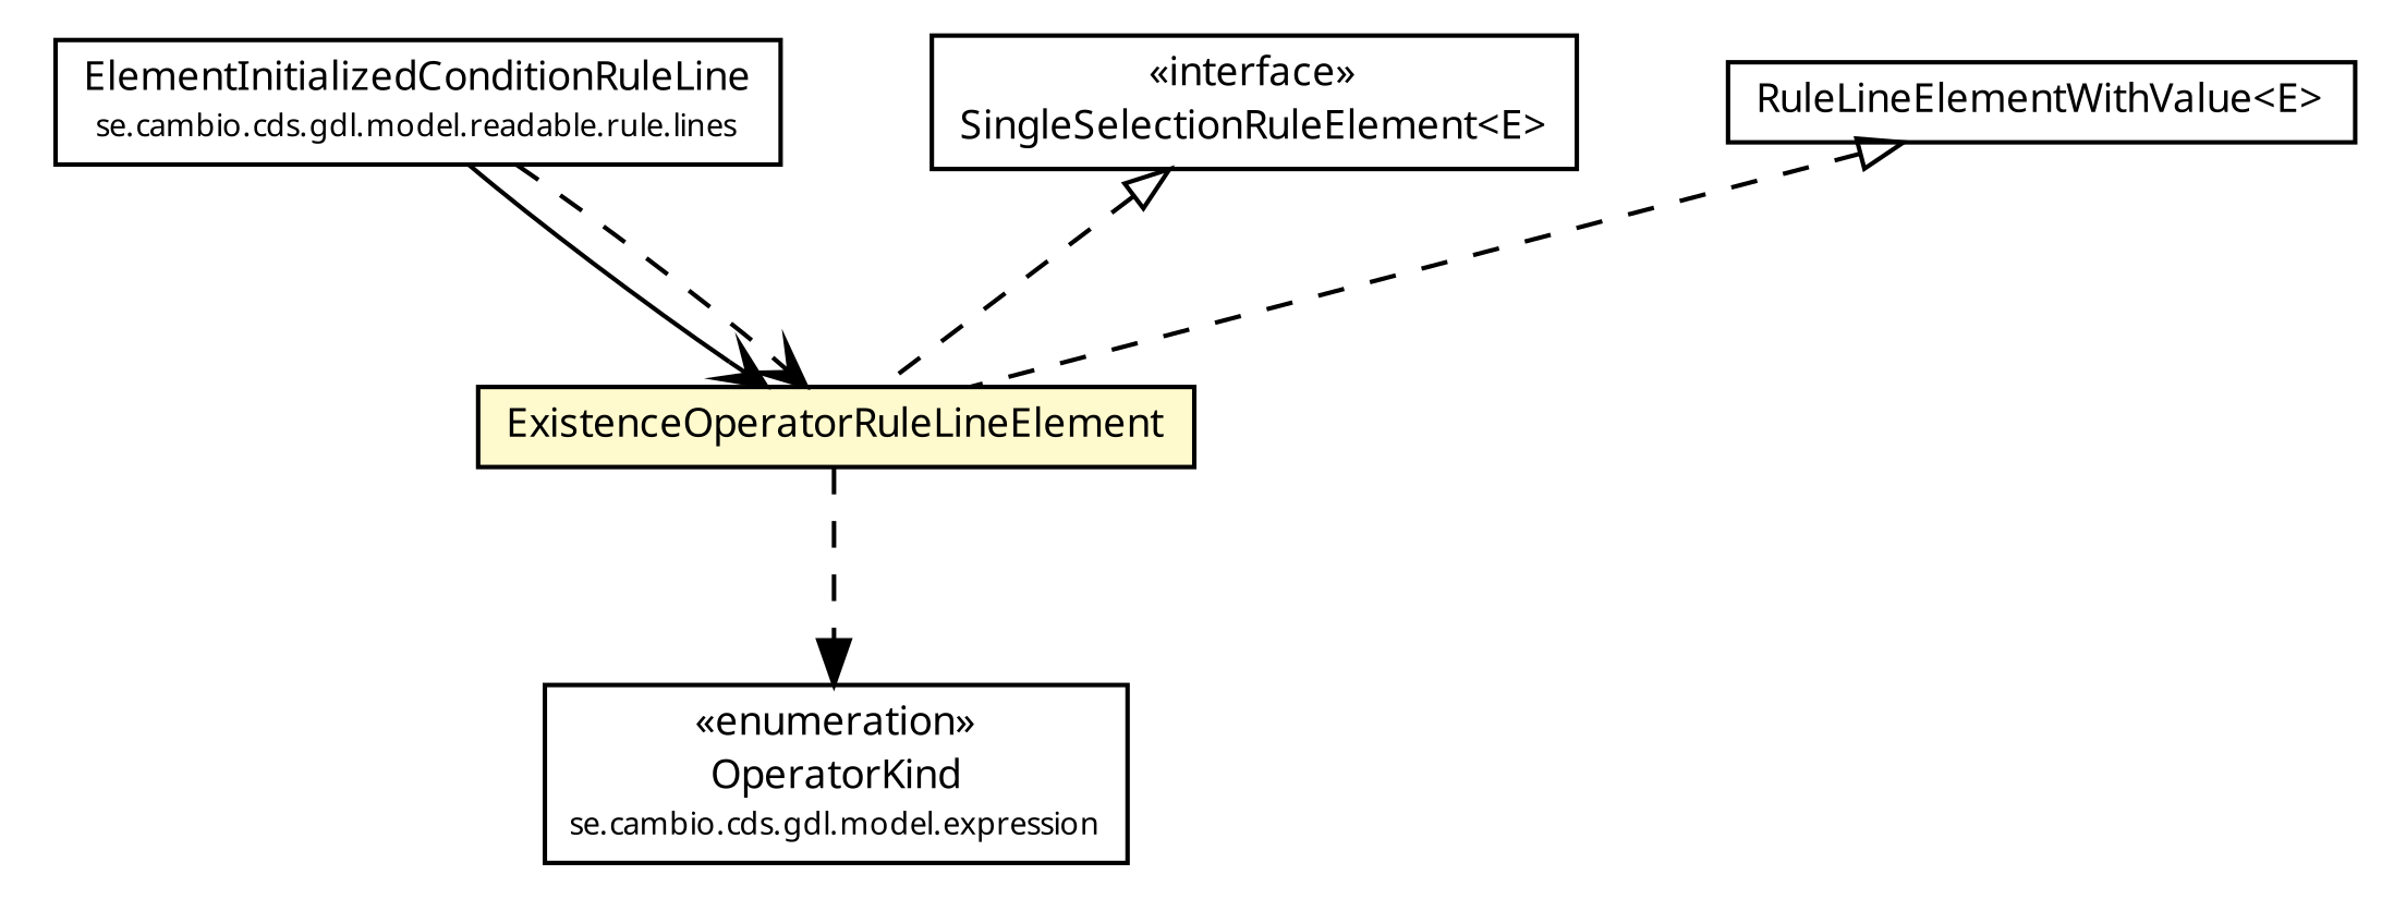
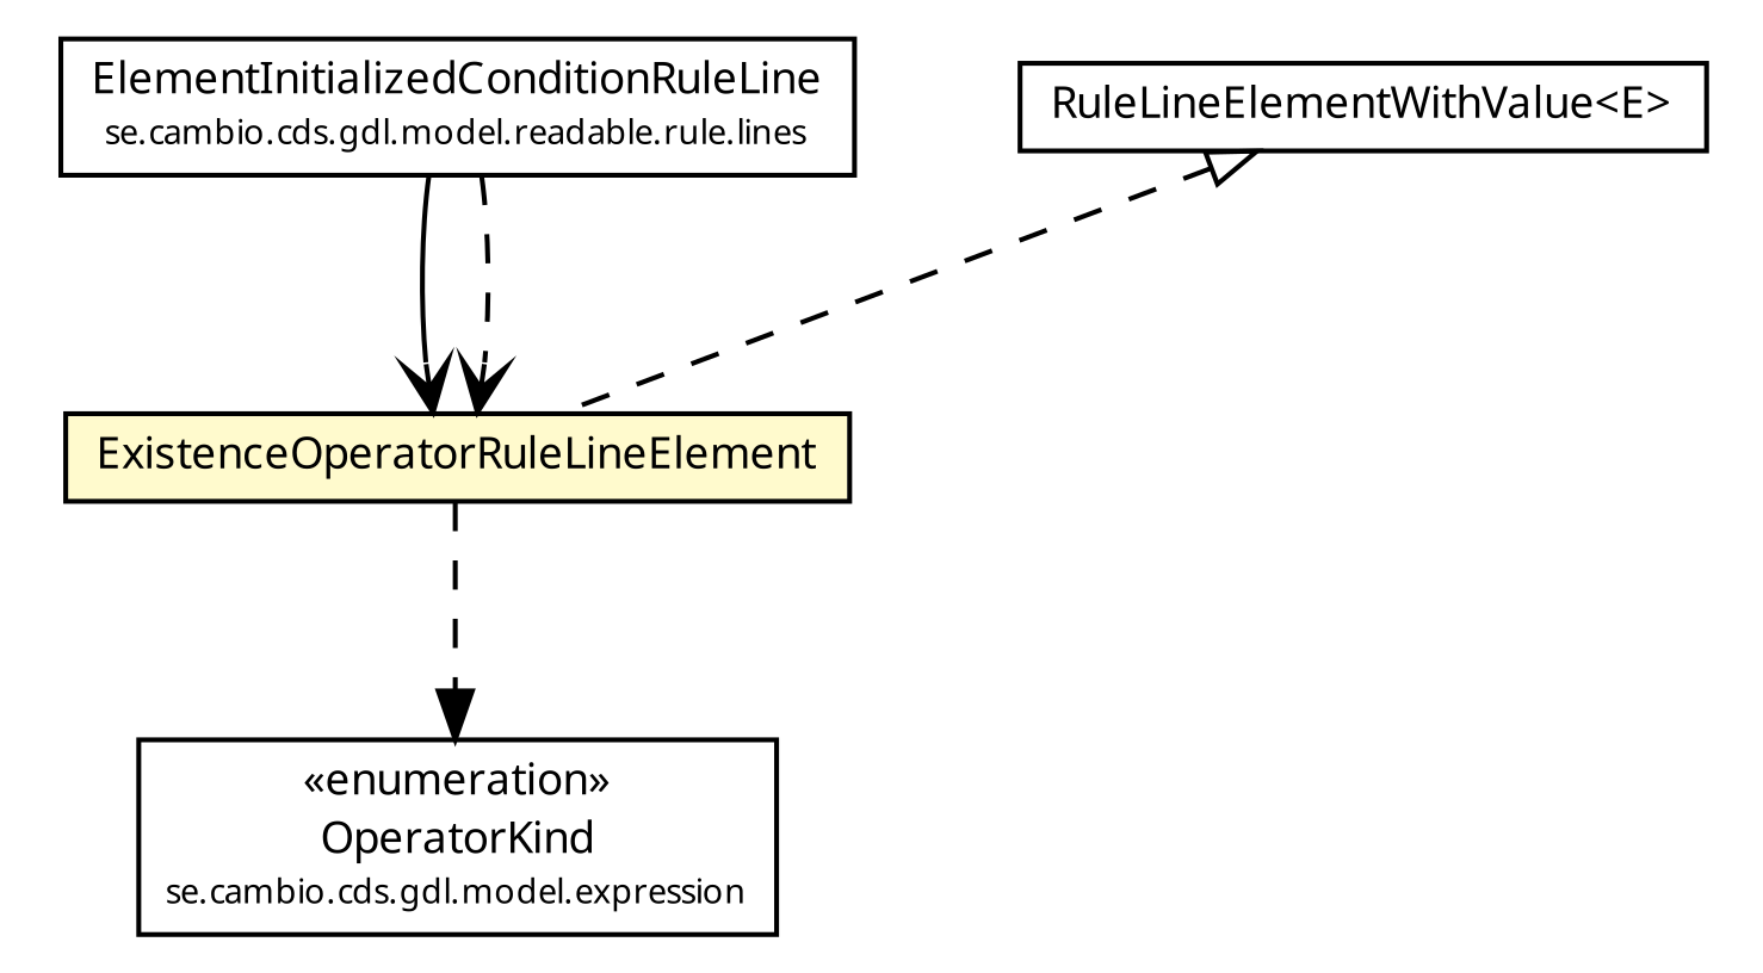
  digraph {
    nodesep=0.25
    ranksep=0.5
    node [fontcolor=black fontname="Trebuchet MS" fontsize=9.0 shape=plaintext]
    edge [color=black fontcolor=black fontname="Trebuchet MS" fontsize=10.0 headport=p labelfontname="Trebuchet MS" labelfontsize=10 tailport=p style=dashed]
    n1 [label=<<table title="se.cambio.cds.gdl.model.expression.OperatorKind" border="0" cellborder="1" cellspacing="0" cellpadding="2" port="p" href="../../../../expression/OperatorKind.html"> 		<tr><td><table border="0" cellspacing="0" cellpadding="1"> <tr><td align="center" balign="center"> &#171;enumeration&#187; </td></tr> <tr><td align="center" balign="center"><font face="Trebuchet MS"> OperatorKind </font></td></tr> <tr><td align="center" balign="center"><font face="Trebuchet MS" point-size="7.0"> se.cambio.cds.gdl.model.expression </font></td></tr> 		</table></td></tr> 		</table>>]
    n2 [label=<<table title="se.cambio.cds.gdl.model.readable.rule.lines.ElementInitializedConditionRuleLine" border="0" cellborder="1" cellspacing="0" cellpadding="2" port="p" href="../ElementInitializedConditionRuleLine.html"> 		<tr><td><table border="0" cellspacing="0" cellpadding="1"> <tr><td align="center" balign="center"><font face="Trebuchet MS"> ElementInitializedConditionRuleLine </font></td></tr> <tr><td align="center" balign="center"><font face="Trebuchet MS" point-size="7.0"> se.cambio.cds.gdl.model.readable.rule.lines </font></td></tr> 		</table></td></tr> 		</table>>]
    n3 [label=<<table title="se.cambio.cds.gdl.model.readable.rule.lines.elements.ExistenceOperatorRuleLineElement" border="0" cellborder="1" cellspacing="0" cellpadding="2" port="p" bgcolor="lemonChiffon" href="./ExistenceOperatorRuleLineElement.html"> 		<tr><td><table border="0" cellspacing="0" cellpadding="1"> <tr><td align="center" balign="center"><font face="Trebuchet MS"> ExistenceOperatorRuleLineElement </font></td></tr> 		</table></td></tr> 		</table>>]
-   n4 [label=<<table title="se.cambio.cds.gdl.model.readable.rule.lines.elements.SingleSelectionRuleElement" border="0" cellborder="1" cellspacing="0" cellpadding="2" port="p" href="./SingleSelectionRuleElement.html"> 		<tr><td><table border="0" cellspacing="0" cellpadding="1"> <tr><td align="center" balign="center"> &#171;interface&#187; </td></tr> <tr><td align="center" balign="center"><font face="Trebuchet MS"> SingleSelectionRuleElement&lt;E&gt; </font></td></tr> 		</table></td></tr> 		</table>>]
    n5 [label=<<table title="se.cambio.cds.gdl.model.readable.rule.lines.elements.RuleLineElementWithValue" border="0" cellborder="1" cellspacing="0" cellpadding="2" port="p" href="./RuleLineElementWithValue.html"> 		<tr><td><table border="0" cellspacing="0" cellpadding="1"> <tr><td align="center" balign="center"><font face="Trebuchet MS"> RuleLineElementWithValue&lt;E&gt; </font></td></tr> 		</table></td></tr> 		</table>>]
    n2 -> n3 [arrowhead=open style=""]
    n2 -> n3 [arrowhead=open]
    n3 -> n1 [arrowhead=normal]
-   n4 -> n3 [arrowtail=empty dir=back fontsize=10 color="" fontcolor=""]
    n5 -> n3 [arrowtail=empty dir=back fontsize=10 color="" fontcolor=""]
  }
